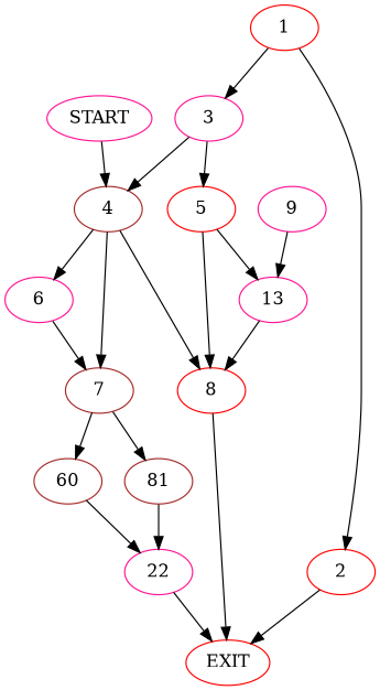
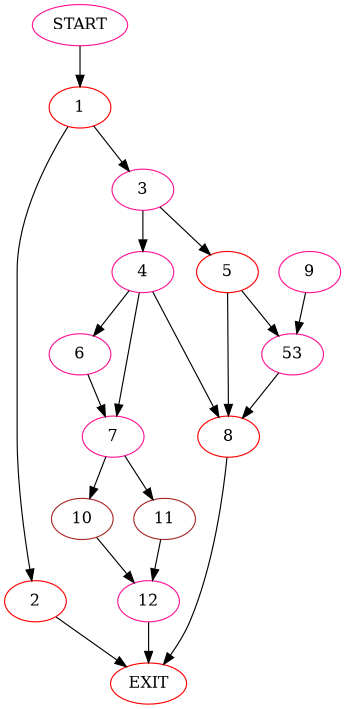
  digraph {
    node [color=deeppink]
    n1 [label=START]
    1 [color=red]
    2 [color=red]
    3
    n5 [color=red label=EXIT]
-   4 [color=brown]
+   4
    5 [color=red]
    6
-   7 [color=brown]
+   7
    8 [color=red]
-   13
-   10 [color=brown label=60]
-   11 [color=brown label=81]
+   13 [label=53]
+   10 [color=brown]
+   11 [color=brown]
    9
-   12 [label=22]
-   n1 -> 4
+   12
+   n1 -> 1
    1 -> 2
    1 -> 3
    2 -> n5
    3 -> 4
    3 -> 5
    4 -> 6
    4 -> 7
    4 -> 8
    5 -> 8
    5 -> 13
    6 -> 7
    7 -> 10
    7 -> 11
    8 -> n5
    13 -> 8
    10 -> 12
    11 -> 12
    9 -> 13
    12 -> n5
  }
